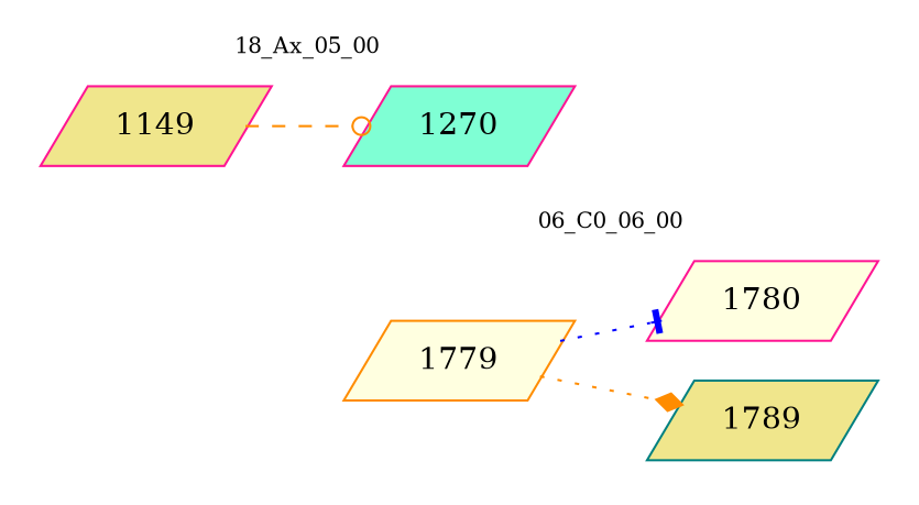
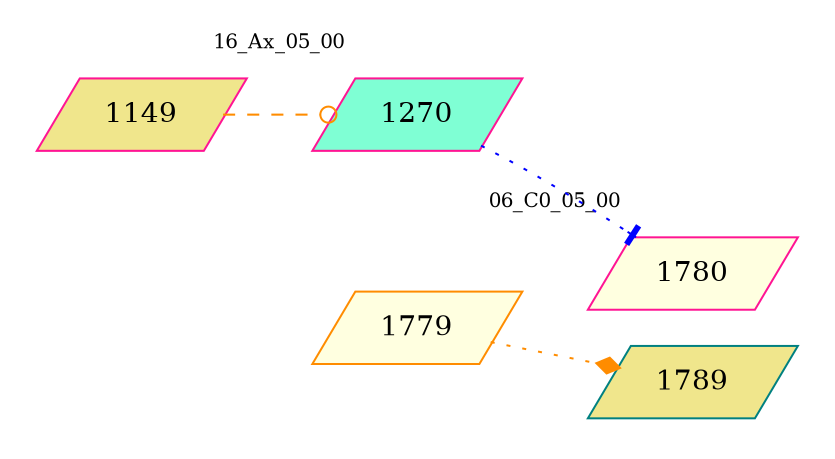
  digraph {
    rankdir=LR
    node [color=deeppink fillcolor=khaki shape=parallelogram style=filled]
    edge [color=darkorange style=dotted]
    n1 [label=1149]
    n2 [fillcolor=aquamarine label=1270]
    n3 [color=darkorange fillcolor=lightyellow label=1779]
    n4 [fillcolor=lightyellow label=1780]
    n5 [color=teal label=1789]
    subgraph cluster_1 {
      color=white
      fontsize=10
-     label="18_Ax_05_00"
+     label="16_Ax_05_00"
      n1
      n2
    }
    subgraph cluster_2 {
      color=white
      fontsize=10
-     label="06_C0_06_00"
+     label="06_C0_05_00"
      n3
      n4
      n5
    }
    n1 -> n2 [arrowhead=odot style=dashed]
-   n3 -> n4 [arrowhead=tee color=blue]
+   n2 -> n4 [arrowhead=tee color=blue]
    n3 -> n5 [arrowhead=diamond]
  }
